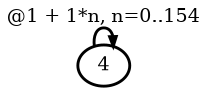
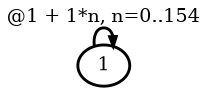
  digraph {
    rankdir=LR
-   1 [fontsize=20 penwidth=3 shape=oval style=rounded label=4]
+   1 [fontsize=20 penwidth=3 shape=oval style=rounded]
    1 -> 1 [arrowsize=1 color=black fontsize=20 label="@1 + 1*n, n=0..154" penwidth=3 style=bold]
  }
